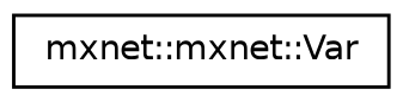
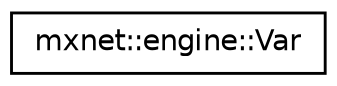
  digraph {
    rankdir=LR
-   n1 [color=black fillcolor=white fontname=Helvetica fontsize=10 height=0.2 label="mxnet::mxnet::Var" shape=record style=filled width=0.4]
+   n1 [color=black fillcolor=white fontname=Helvetica fontsize=10 height=0.2 label="mxnet::engine::Var" shape=record style=filled width=0.4]
  }
